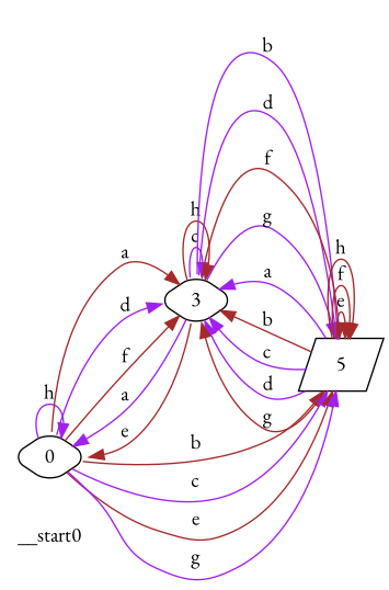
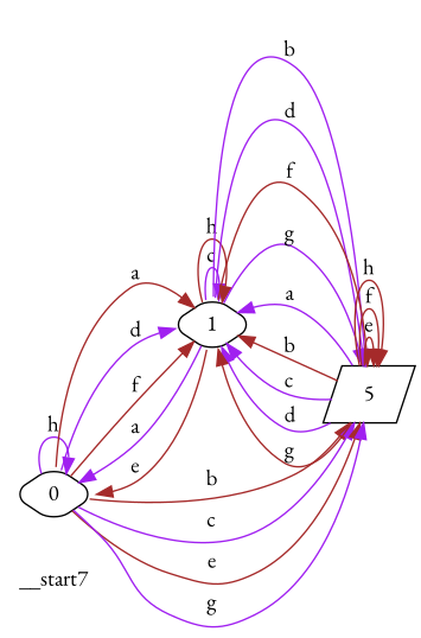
  digraph {
    fontname="EB Garamond"
    rankdir=LR
    node [fontname="EB Garamond" shape=diamond color=black fillcolor=white style="rounded,filled"]
    edge [color=purple fontname="EB Garamond"]
-   __start0 [shape=none color="" fillcolor="" style=""]
+   __start0 [shape=none label=__start7 color="" fillcolor="" style=""]
    n2 [label=0]
-   n3 [label=3]
+   n3 [label=1]
    n4 [label=5 shape=parallelogram style=filled]
    n2 -> n2 [label=h]
    n2 -> n3 [color=brown label=a]
    n2 -> n3 [label=d]
    n2 -> n3 [color=brown label=f]
    n2 -> n4 [color=brown label=b]
    n2 -> n4 [label=c]
    n2 -> n4 [color=brown label=e]
    n2 -> n4 [label=g]
    n3 -> n2 [label=a]
    n3 -> n2 [color=brown label=e]
    n3 -> n3 [label=c]
    n3 -> n3 [color=brown label=h]
    n3 -> n4 [label=b]
    n3 -> n4 [label=d]
    n3 -> n4 [color=brown label=f]
    n3 -> n4 [label=g]
    n4 -> n3 [label=a]
    n4 -> n3 [color=brown label=b]
    n4 -> n3 [label=c]
    n4 -> n3 [label=d]
    n4 -> n3 [color=brown label=g]
    n4 -> n4 [color=brown label=e]
    n4 -> n4 [color=brown label=f]
    n4 -> n4 [color=brown label=h]
  }
